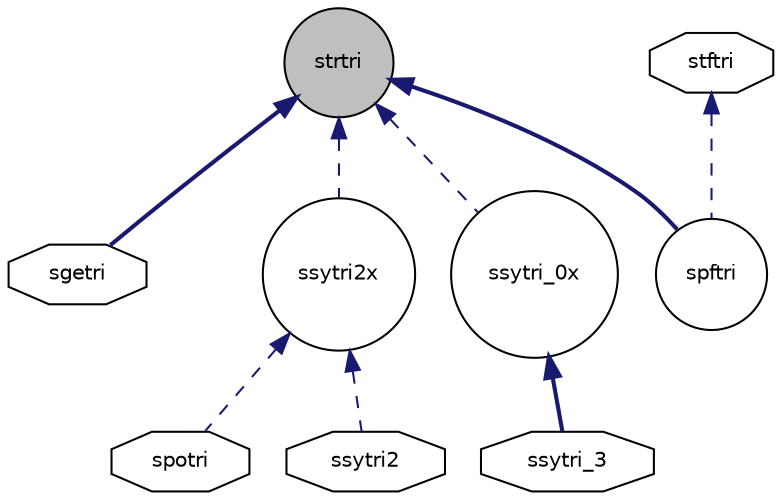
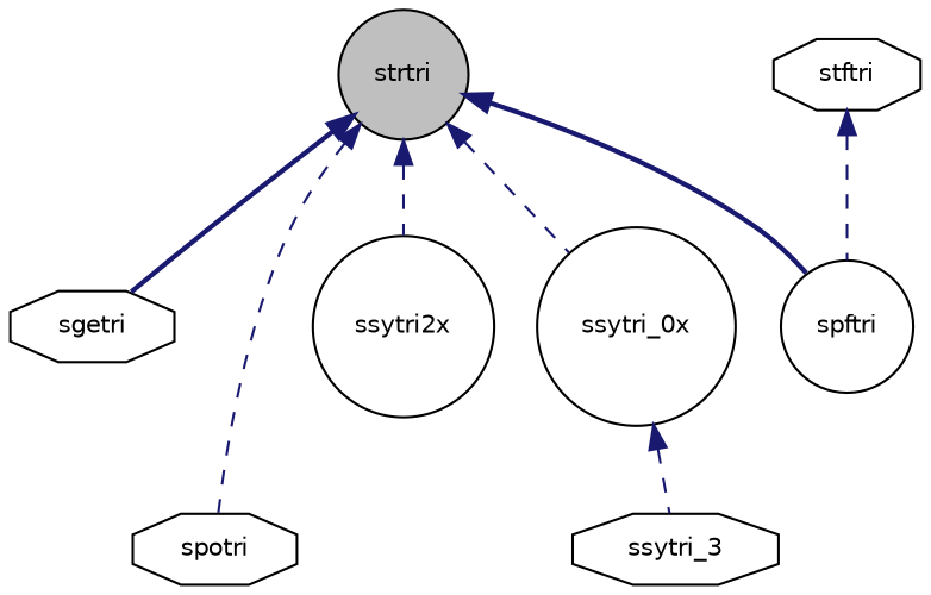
  digraph {
    rankdir=TB
    node [color=black fillcolor=white fontname=Helvetica fontsize=10 shape=octagon style=filled]
    edge [color=midnightblue dir=back fontname=Helvetica fontsize=10 labelfontname=Helvetica labelfontsize=10 style=dashed]
    n1 [fillcolor=grey75 fontcolor=black height=0.2 label=strtri shape=circle width=0.4]
    n2 [height=0.2 label=sgetri width=0.4]
    n3 [height=0.2 label=spotri width=0.4]
    n4 [height=0.2 label=ssytri2x shape=circle width=0.4]
    n5 [height=0.2 label=ssytri_0x shape=circle width=0.4]
    n6 [height=0.2 label=spftri shape=circle width=0.4]
-   n7 [height=0.2 label=ssytri2 width=0.4]
    n8 [height=0.2 label=ssytri_3 width=0.4]
    n9 [height=0.2 label=stftri width=0.4]
    n1 -> n2 [style=bold]
-   n4 -> n3
+   n1 -> n3
    n1 -> n4
    n1 -> n5
    n1 -> n6 [style=bold]
-   n4 -> n7
-   n5 -> n8 [style=bold]
+   n5 -> n8
    n9 -> n6
  }
